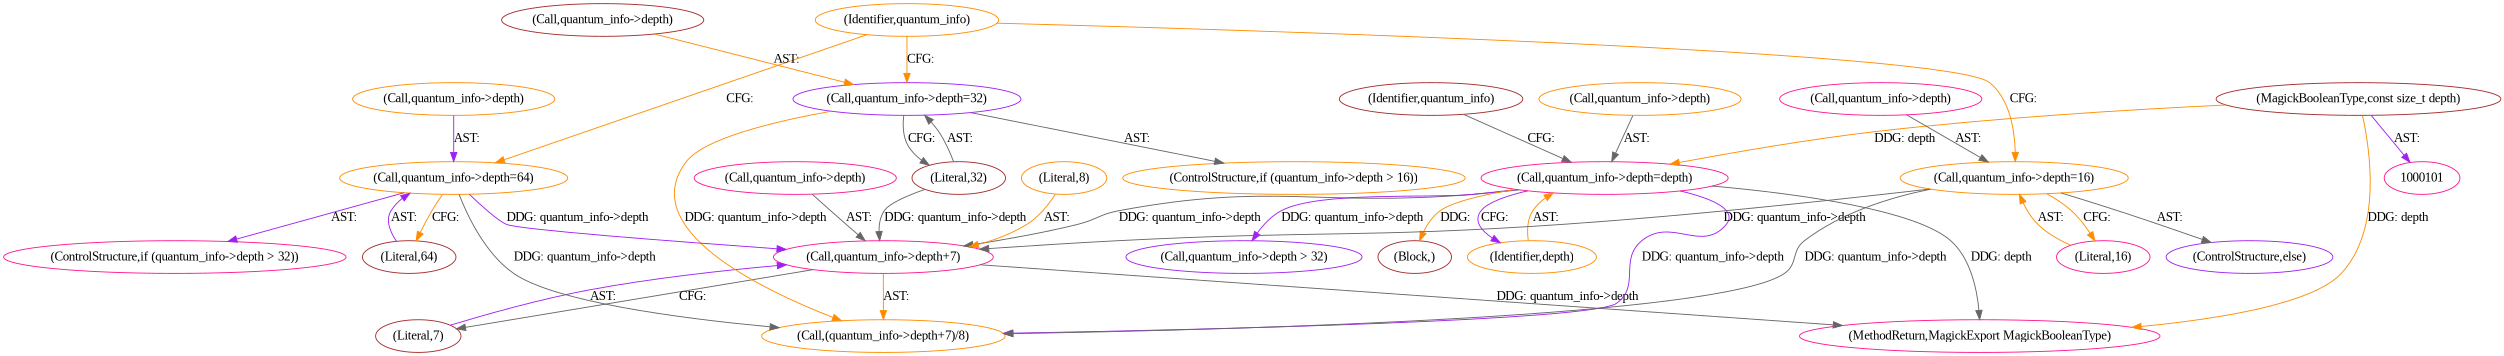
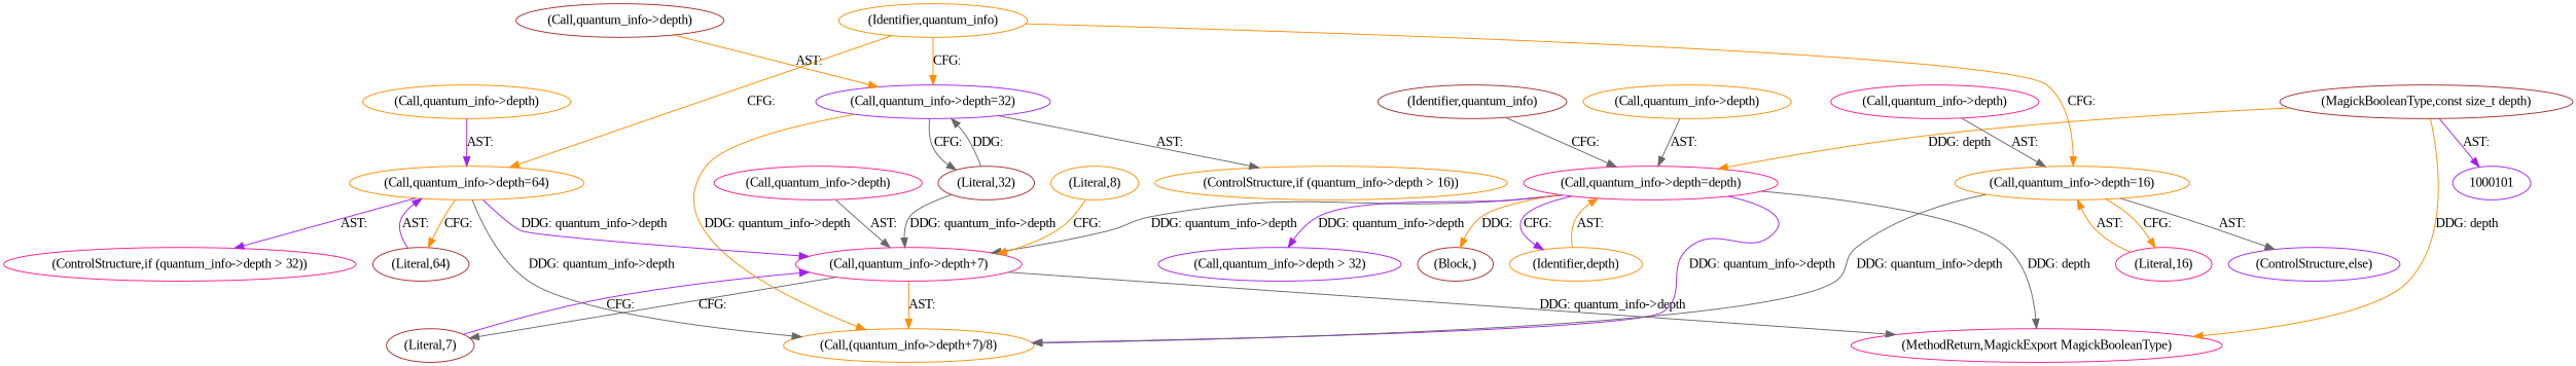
  digraph {
    fontname="Liberation Serif"
    node [color=darkorange fontname="Liberation Serif"]
    edge [color=gray40 fontname="Liberation Serif"]
    n1 [color=deeppink label="(Call,quantum_info->depth+7)"]
    n2 [color=brown label="(Literal,7)"]
    n3 [label="(Call,(quantum_info->depth+7)/8)"]
    n4 [color=deeppink label="(MethodReturn,MagickExport MagickBooleanType)"]
    n5 [color=purple label="(Call,quantum_info->depth=32)"]
    n6 [label="(ControlStructure,if (quantum_info->depth > 16))"]
    n7 [color=brown label="(Literal,32)"]
    n8 [color=deeppink label="(Call,quantum_info->depth=depth)"]
    n9 [color=purple label="(Call,quantum_info->depth > 32)"]
    n10 [color=brown label="(Block,)"]
    n11 [label="(Identifier,depth)"]
    n12 [color=brown label="(MagickBooleanType,const size_t depth)"]
-   1000101 [color=deeppink]
+   1000101 [color=purple]
    n14 [label="(Call,quantum_info->depth=64)"]
    n15 [color=brown label="(Literal,64)"]
    n16 [color=deeppink label="(ControlStructure,if (quantum_info->depth > 32))"]
    n17 [label="(Call,quantum_info->depth=16)"]
    n18 [color=deeppink label="(Literal,16)"]
    n19 [color=purple label="(ControlStructure,else)"]
    n20 [color=deeppink label="(Call,quantum_info->depth)"]
    n21 [label="(Literal,8)"]
    n22 [color=brown label="(Identifier,quantum_info)"]
    n23 [label="(Call,quantum_info->depth)"]
    n24 [label="(Identifier,quantum_info)"]
    n25 [color=deeppink label="(Call,quantum_info->depth)"]
    n26 [color=brown label="(Call,quantum_info->depth)"]
    n27 [label="(Call,quantum_info->depth)"]
    n1 -> n2 [label="CFG: "]
    n1 -> n3 [color=darkorange label="AST: "]
    n1 -> n4 [label="DDG: quantum_info->depth"]
-   n2 -> n1 [color=purple label="AST: "]
+   n2 -> n1 [color=purple label="CFG: "]
    n5 -> n3 [color=darkorange label="DDG: quantum_info->depth"]
    n5 -> n6 [label="AST: "]
    n5 -> n7 [label="CFG: "]
    n7 -> n1 [label="DDG: quantum_info->depth"]
-   n7 -> n5 [label="AST: "]
+   n7 -> n5 [label="DDG: "]
    n8 -> n1 [label="DDG: quantum_info->depth"]
    n8 -> n3 [color=purple label="DDG: quantum_info->depth"]
    n8 -> n4 [label="DDG: depth"]
    n8 -> n9 [color=purple label="DDG: quantum_info->depth"]
    n8 -> n10 [color=darkorange label="DDG: "]
    n8 -> n11 [color=purple label="CFG: "]
    n11 -> n8 [color=darkorange label="AST: "]
    n12 -> n4 [color=darkorange label="DDG: depth"]
    n12 -> n8 [color=darkorange label="DDG: depth"]
    n12 -> 1000101 [color=purple label="AST: "]
    n14 -> n1 [color=purple label="DDG: quantum_info->depth"]
    n14 -> n3 [label="DDG: quantum_info->depth"]
    n14 -> n15 [color=darkorange label="CFG: "]
    n14 -> n16 [color=purple label="AST: "]
    n15 -> n14 [color=purple label="AST: "]
-   n17 -> n1 [label="DDG: quantum_info->depth"]
    n17 -> n3 [label="DDG: quantum_info->depth"]
    n17 -> n18 [color=darkorange label="CFG: "]
    n17 -> n19 [label="AST: "]
    n18 -> n17 [color=darkorange label="AST: "]
    n20 -> n1 [label="AST: "]
-   n21 -> n1 [color=darkorange label="AST: "]
+   n21 -> n1 [color=darkorange label="CFG: "]
    n22 -> n8 [label="CFG: "]
    n23 -> n14 [color=purple label="AST: "]
    n24 -> n5 [color=darkorange label="CFG: "]
    n24 -> n14 [color=darkorange label="CFG: "]
    n24 -> n17 [color=darkorange label="CFG: "]
    n25 -> n17 [label="AST: "]
    n26 -> n5 [color=darkorange label="AST: "]
    n27 -> n8 [label="AST: "]
  }
